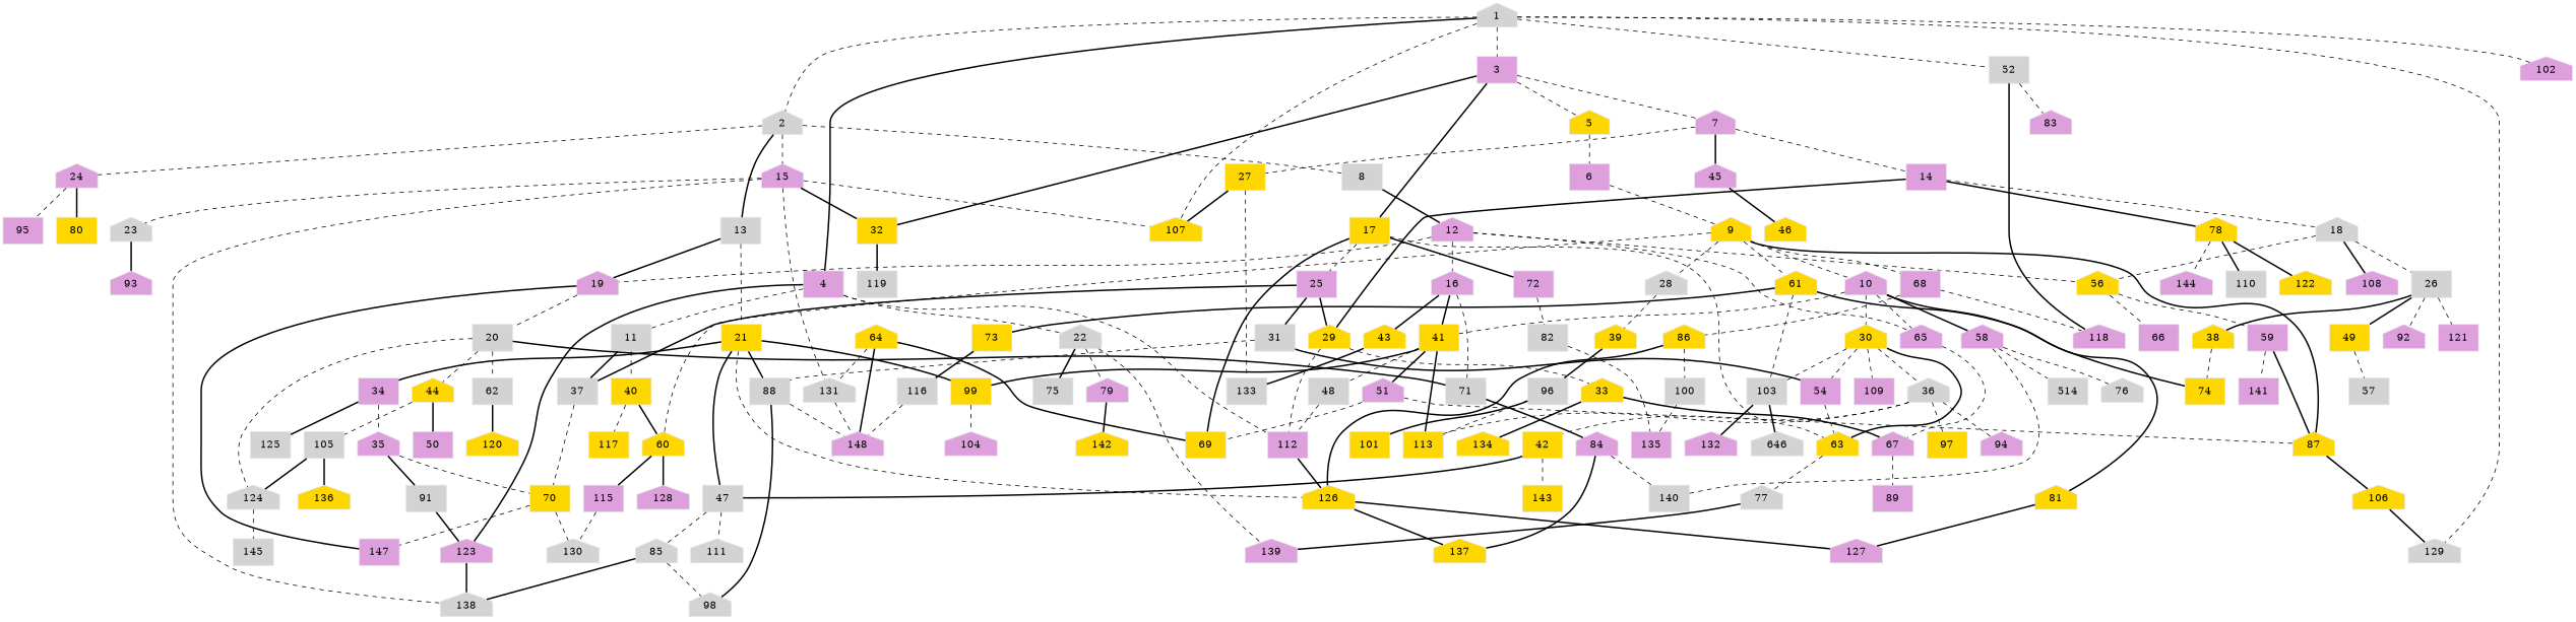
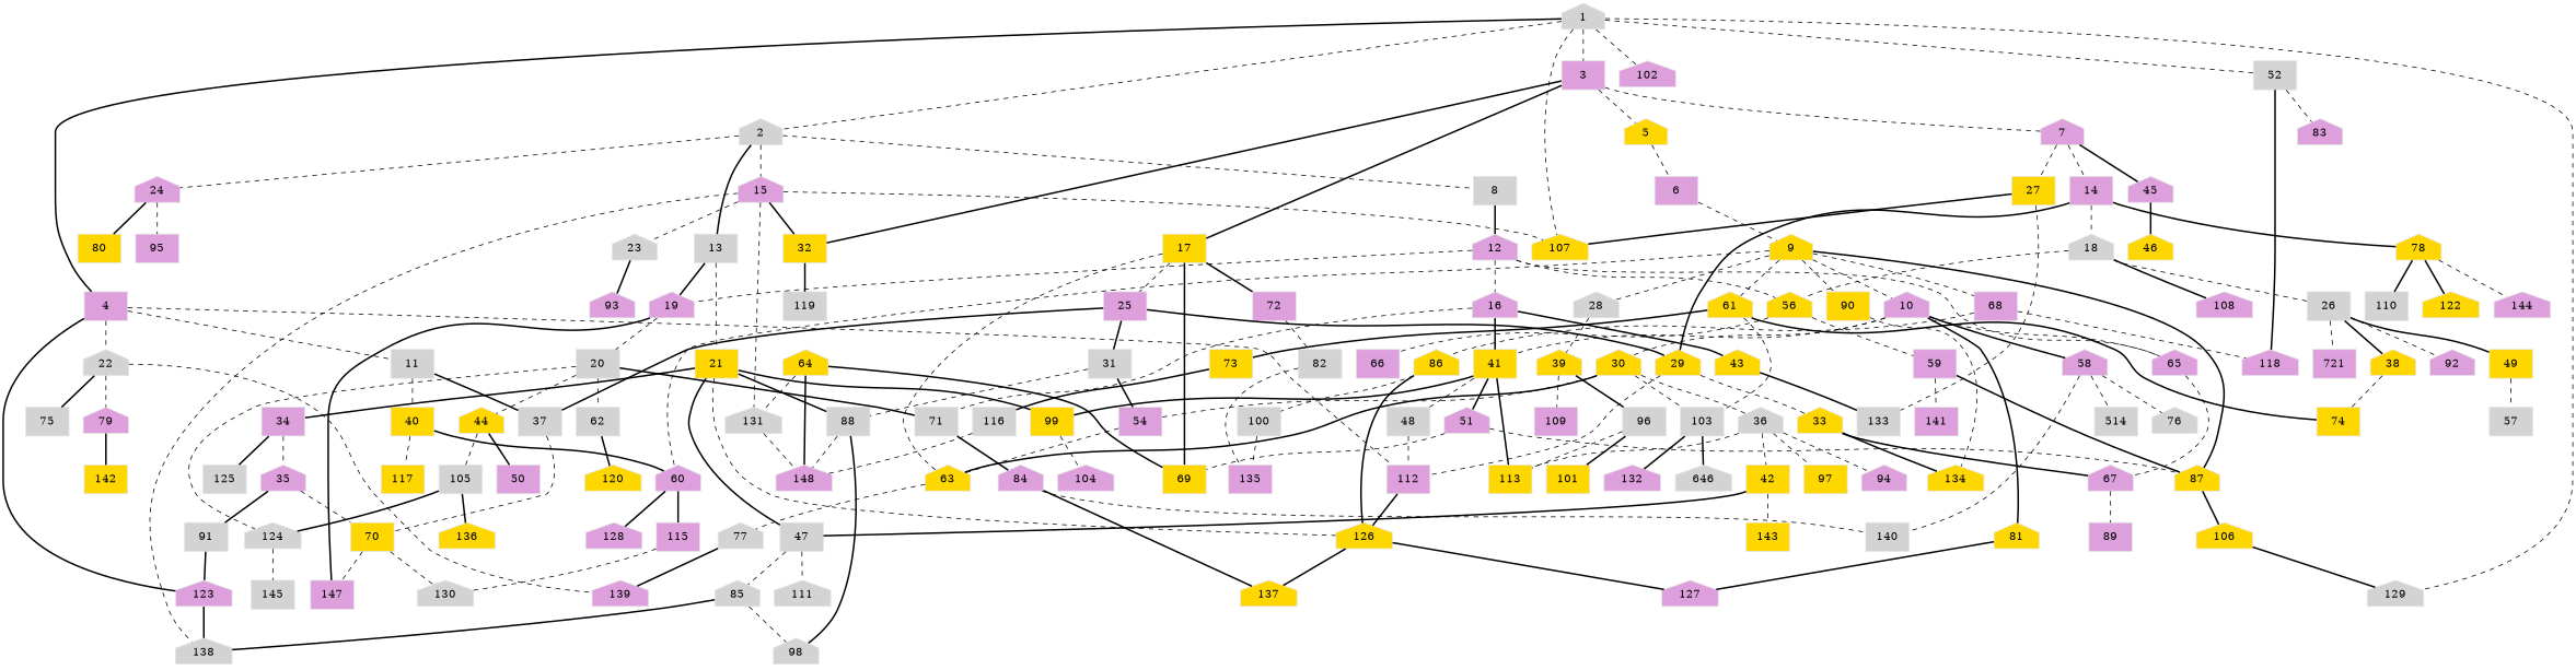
  graph {
    node [color=gray90 fillcolor=plum shape=house style=filled]
    edge [style=dashed]
    1 [fillcolor=lightgrey]
    2 [fillcolor=lightgrey]
    3 [shape=box]
    4 [shape=box]
    52 [fillcolor=lightgrey shape=box]
    102
    107 [fillcolor=gold]
    129 [fillcolor=lightgrey]
    8 [fillcolor=lightgrey shape=box]
    13 [fillcolor=lightgrey shape=box]
    15
    24
    5 [fillcolor=gold]
    7
    17 [fillcolor=gold shape=box]
    32 [fillcolor=gold shape=box]
    11 [fillcolor=lightgrey shape=box]
    22 [fillcolor=lightgrey]
    112 [shape=box]
    123
    83
    118
    12
    19
    21 [fillcolor=gold shape=box]
    23 [fillcolor=lightgrey]
    131 [fillcolor=lightgrey]
    138 [fillcolor=lightgrey]
    80 [fillcolor=gold shape=box]
    95 [shape=box]
    6 [shape=box]
    14 [shape=box]
    27 [fillcolor=gold shape=box]
    45
    25 [shape=box]
    63 [fillcolor=gold]
    69 [fillcolor=gold shape=box]
    72 [shape=box]
    119 [fillcolor=lightgrey shape=box]
    37 [fillcolor=lightgrey shape=box]
    40 [fillcolor=gold shape=box]
    75 [fillcolor=lightgrey shape=box]
    79
    139
    126 [fillcolor=gold]
    9 [fillcolor=gold]
    10
    28 [fillcolor=lightgrey]
-   60 [fillcolor=gold]
+   60
    61 [fillcolor=gold]
    68 [shape=box]
    87 [fillcolor=gold]
+   90 [fillcolor=gold shape=box]
    18 [fillcolor=lightgrey]
    29 [fillcolor=gold]
    78 [fillcolor=gold]
    133 [fillcolor=lightgrey shape=box]
    46 [fillcolor=gold]
    65
    16
    56 [fillcolor=gold]
    30 [fillcolor=gold]
    41 [fillcolor=gold shape=box]
    58
    81 [fillcolor=gold]
    39 [fillcolor=gold]
    115 [shape=box]
    128
    103 [fillcolor=lightgrey shape=box]
    74 [fillcolor=gold shape=box]
    73 [fillcolor=gold shape=box]
    86 [fillcolor=gold]
    106 [fillcolor=gold]
    134 [fillcolor=gold]
    36 [fillcolor=lightgrey]
    54 [shape=box]
    99 [fillcolor=gold shape=box]
    113 [fillcolor=gold shape=box]
    48 [fillcolor=lightgrey shape=box]
    51
    76 [fillcolor=lightgrey]
    n82 [fillcolor=lightgrey label=514 shape=box]
    140 [fillcolor=lightgrey shape=box]
    67
    127
    70 [fillcolor=gold shape=box]
    117 [fillcolor=gold shape=box]
    43 [fillcolor=gold]
    71 [fillcolor=lightgrey shape=box]
    20 [fillcolor=lightgrey shape=box]
    147 [shape=box]
    59 [shape=box]
    66 [shape=box]
    34 [shape=box]
    47 [fillcolor=lightgrey shape=box]
    88 [fillcolor=lightgrey shape=box]
    26 [fillcolor=lightgrey shape=box]
    108
    33 [fillcolor=gold]
    110 [fillcolor=lightgrey shape=box]
    122 [fillcolor=gold]
    144
    93
    148
    84
    31 [fillcolor=lightgrey shape=box]
    77 [fillcolor=lightgrey]
    82 [fillcolor=lightgrey shape=box]
    38 [fillcolor=gold]
    49 [fillcolor=gold shape=box]
    92
-   121 [shape=box]
+   121 [shape=box label=721]
    44 [fillcolor=gold]
    62 [fillcolor=lightgrey shape=box]
    124 [fillcolor=lightgrey]
    64 [fillcolor=gold]
    50 [shape=box]
    105 [fillcolor=lightgrey shape=box]
    120 [fillcolor=gold]
    145 [fillcolor=lightgrey shape=box]
    35
    125 [fillcolor=lightgrey shape=box]
    85 [fillcolor=lightgrey]
    111 [fillcolor=lightgrey]
    98 [fillcolor=lightgrey]
    104
    137 [fillcolor=gold]
-   142 [fillcolor=gold]
+   142 [fillcolor=gold shape=box]
    57 [fillcolor=lightgrey shape=box]
    96 [fillcolor=lightgrey shape=box]
    109 [shape=box]
    42 [fillcolor=gold shape=box]
    94
    97 [fillcolor=gold shape=box]
    132
    n136 [fillcolor=lightgrey label=646]
    89 [shape=box]
    91 [fillcolor=lightgrey shape=box]
    130 [fillcolor=lightgrey]
    143 [fillcolor=gold shape=box]
    101 [fillcolor=gold shape=box]
    136 [fillcolor=gold]
    141 [shape=box]
    116 [fillcolor=lightgrey shape=box]
    100 [fillcolor=lightgrey shape=box]
    135 [shape=box]
    1 -- 2
    1 -- 3
    1 -- 4 [style=bold]
    1 -- 52
    1 -- 102
    1 -- 107
    1 -- 129
    2 -- 8
    2 -- 13 [style=bold]
    2 -- 15
    2 -- 24
    3 -- 5
    3 -- 7
    3 -- 17 [style=bold]
    3 -- 32 [style=bold]
    4 -- 11
    4 -- 22
    4 -- 112
    4 -- 123 [style=bold]
    52 -- 83
    52 -- 118 [style=bold]
    8 -- 12 [style=bold]
    13 -- 19 [style=bold]
    13 -- 21
    15 -- 107
    15 -- 32 [style=bold]
    15 -- 23
    15 -- 131
    15 -- 138
    24 -- 80 [style=bold]
    24 -- 95
    5 -- 6
    7 -- 14
    7 -- 27
    7 -- 45 [style=bold]
    17 -- 25
    17 -- 63
    17 -- 69 [style=bold]
    17 -- 72 [style=bold]
    32 -- 119 [style=bold]
    11 -- 37 [style=bold]
    11 -- 40
    22 -- 75 [style=bold]
    22 -- 79
    22 -- 139
    112 -- 126 [style=bold]
    123 -- 138 [style=bold]
    12 -- 19
    12 -- 65
    12 -- 16
    12 -- 56
    19 -- 20
    19 -- 147 [style=bold]
    21 -- 126
    21 -- 99 [style=bold]
    21 -- 34 [style=bold]
    21 -- 47 [style=bold]
    21 -- 88 [style=bold]
    23 -- 93 [style=bold]
    131 -- 148
    6 -- 9
    14 -- 18
    14 -- 29 [style=bold]
    14 -- 78 [style=bold]
    27 -- 107 [style=bold]
    27 -- 133
    45 -- 46 [style=bold]
    25 -- 37 [style=bold]
    25 -- 29 [style=bold]
    25 -- 31 [style=bold]
    63 -- 77
    72 -- 82
    37 -- 70
    40 -- 60 [style=bold]
    40 -- 117
    79 -- 142 [style=bold]
    126 -- 127 [style=bold]
    126 -- 137 [style=bold]
    9 -- 10
    9 -- 28
    9 -- 60
    9 -- 61
    9 -- 68
    9 -- 87 [style=bold]
+   9 -- 90
    10 -- 65
    10 -- 30
    10 -- 41
    10 -- 58 [style=bold]
    10 -- 81 [style=bold]
    28 -- 39
    60 -- 115 [style=bold]
    60 -- 128 [style=bold]
    61 -- 103
    61 -- 74 [style=bold]
    61 -- 73 [style=bold]
    68 -- 118
    68 -- 86
    87 -- 106 [style=bold]
+   90 -- 134
    18 -- 56
    18 -- 26
    18 -- 108 [style=bold]
    29 -- 112
    29 -- 33
    78 -- 110 [style=bold]
    78 -- 122 [style=bold]
    78 -- 144
    65 -- 67
    16 -- 41 [style=bold]
    16 -- 43 [style=bold]
    16 -- 71
    56 -- 59
    56 -- 66
    30 -- 63 [style=bold]
    30 -- 103
    30 -- 36
    30 -- 54
    41 -- 99 [style=bold]
    41 -- 113 [style=bold]
    41 -- 48
    41 -- 51 [style=bold]
    58 -- 76
    58 -- n82
    58 -- 140
    81 -- 127 [style=bold]
    39 -- 96 [style=bold]
-   30 -- 109
+   39 -- 109
    115 -- 130
    103 -- 132 [style=bold]
    103 -- n136 [style=bold]
    73 -- 116 [style=bold]
    86 -- 126 [style=bold]
    86 -- 100
    106 -- 129 [style=bold]
    36 -- 113
    36 -- 42
    36 -- 94
    36 -- 97
    54 -- 63
    99 -- 104
    48 -- 112
    51 -- 69
    51 -- 87
    67 -- 89
    70 -- 147
    70 -- 130
    43 -- 133 [style=bold]
    71 -- 84 [style=bold]
    20 -- 71 [style=bold]
    20 -- 44
    20 -- 62
    20 -- 124
    59 -- 87 [style=bold]
    59 -- 141
    34 -- 35
    34 -- 125 [style=bold]
    47 -- 85
    47 -- 111
    88 -- 148
    88 -- 98 [style=bold]
    26 -- 38 [style=bold]
    26 -- 49 [style=bold]
    26 -- 92
    26 -- 121
    33 -- 134 [style=bold]
    33 -- 67 [style=bold]
    84 -- 140
    84 -- 137 [style=bold]
    31 -- 54 [style=bold]
    31 -- 88
    77 -- 139 [style=bold]
    82 -- 135
    38 -- 74
    49 -- 57
    44 -- 50 [style=bold]
    44 -- 105
    62 -- 120 [style=bold]
    124 -- 145
    64 -- 131
    64 -- 69 [style=bold]
    64 -- 148 [style=bold]
    105 -- 124 [style=bold]
    105 -- 136 [style=bold]
    35 -- 70
    35 -- 91 [style=bold]
    85 -- 138 [style=bold]
    85 -- 98
    96 -- 113
    96 -- 101 [style=bold]
    42 -- 47 [style=bold]
    42 -- 143
    91 -- 123 [style=bold]
    116 -- 148
    100 -- 135
  }
